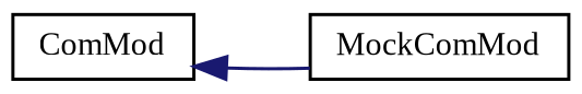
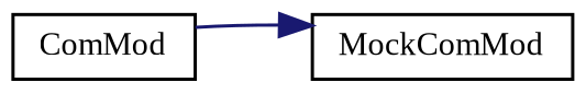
  digraph {
    rankdir=LR
    fontname="Liberation Serif"
    node [color=black fillcolor=white fontname="Liberation Serif" fontsize=10 shape=record style=filled]
    n1 [height=0.2 label=ComMod width=0.4]
    n2 [height=0.2 label=MockComMod width=0.4]
-   n1 -> n2 [color=midnightblue dir=back fontname="Liberation Serif" fontsize=10 labelfontname=Helvetica labelfontsize=10 style=solid]
+   n2 -> n1 [color=midnightblue dir=back fontname="Liberation Serif" fontsize=10 labelfontname=Helvetica labelfontsize=10 style=solid]
  }
